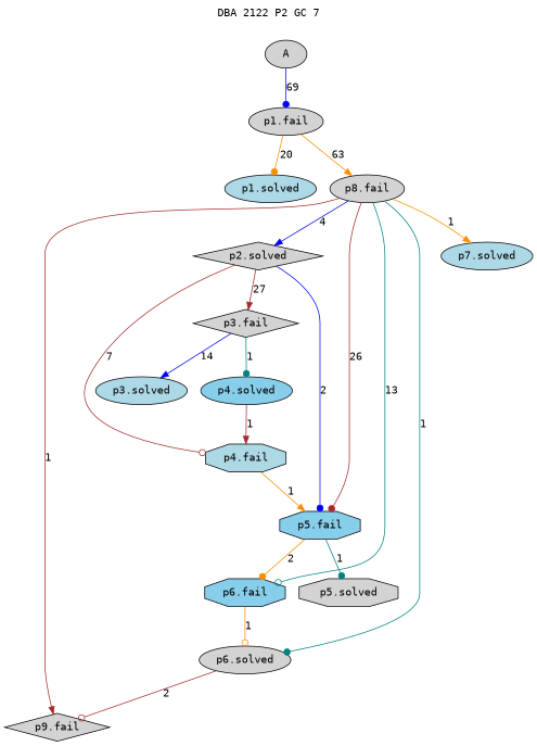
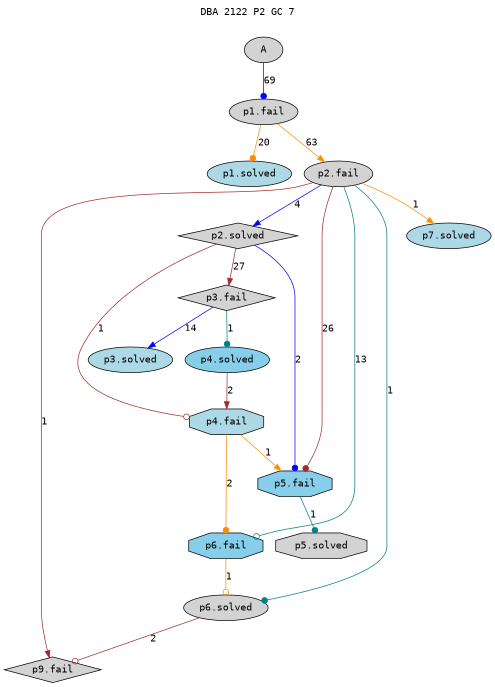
  digraph {
    fontname="DejaVu Sans Mono"
    label=" DBA 2122 P2 GC 7 "
    labelloc=tl
    rankdir=TB
    node [fillcolor=lightgrey fontname="DejaVu Sans Mono" shape=ellipse style=filled]
    edge [arrowhead=dot color=darkorange fontname="DejaVu Sans Mono"]
    n1 [label=A]
    n2 [label="p1.fail"]
    n3 [fillcolor=lightblue label="p1.solved"]
-   n4 [label="p8.fail"]
+   n4 [label="p2.fail"]
    n5 [label="p2.solved" shape=diamond]
    n6 [fillcolor=skyblue label="p5.fail" shape=octagon]
    n7 [fillcolor=skyblue label="p6.fail" shape=octagon]
    n8 [label="p6.solved"]
    n9 [label="p9.fail" shape=diamond]
    n10 [fillcolor=lightblue label="p7.solved"]
    n11 [label="p3.fail" shape=diamond]
    n12 [fillcolor=lightblue label="p4.fail" shape=octagon]
    n13 [label="p5.solved" shape=octagon]
    n14 [fillcolor=lightblue label="p3.solved"]
    n15 [fillcolor=skyblue label="p4.solved"]
    n1 -> n2 [color=blue label=69]
    n2 -> n3 [label=20]
    n2 -> n4 [arrowhead=normal label=63]
    n4 -> n5 [arrowhead=normal color=blue label=4]
    n4 -> n6 [color=brown label=26]
    n4 -> n7 [arrowhead=odot color=teal label=13]
    n4 -> n8 [color=teal label=1]
    n4 -> n9 [arrowhead=normal color=brown label=1]
    n4 -> n10 [arrowhead=normal label=1]
    n5 -> n6 [color=blue label=2]
    n5 -> n11 [arrowhead=normal color=brown label=27]
-   n5 -> n12 [arrowhead=odot color=brown label=7]
-   n6 -> n7 [label=2]
+   n5 -> n12 [arrowhead=odot color=brown label=1]
+   n12 -> n7 [label=2]
    n6 -> n13 [color=teal label=1]
    n7 -> n8 [arrowhead=odot label=1]
    n8 -> n9 [arrowhead=odot color=brown label=2]
    n11 -> n14 [arrowhead=normal color=blue label=14]
    n11 -> n15 [color=teal label=1]
    n12 -> n6 [arrowhead=normal label=1]
-   n15 -> n12 [arrowhead=normal color=brown label=1]
+   n15 -> n12 [arrowhead=normal color=brown label=2]
  }
